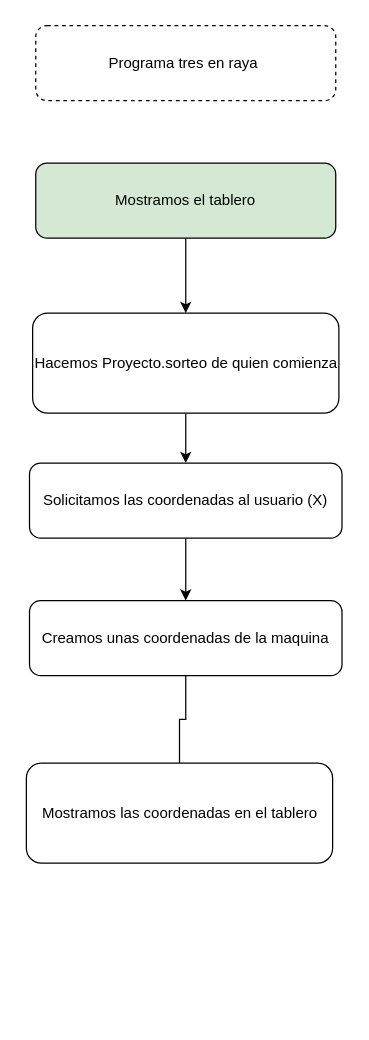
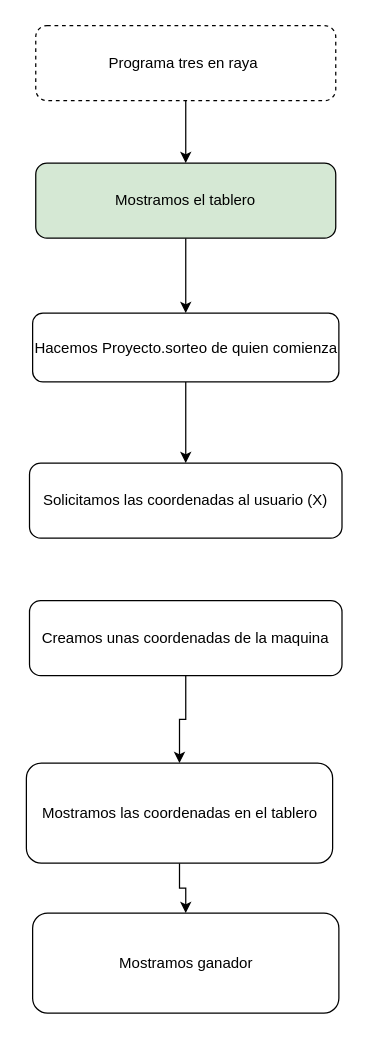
  <mxCell id="0" />
  <mxCell id="1" parent="0" />
+ <mxCell id="2" style="edgeStyle=orthogonalEdgeStyle;rounded=0;orthogonalLoop=1;jettySize=auto;html=1;exitX=0.5;exitY=1;exitDx=0;exitDy=0;entryX=0.5;entryY=0;entryDx=0;entryDy=0;fontFamily=Helvetica;fontSize=12;fontColor=default;" edge="1" parent="1" source="3" target="14"><mxGeometry relative="1" as="geometry" /></mxCell>
  <mxCell id="3" value="Programa tres en raya&amp;nbsp;" style="rounded=1;whiteSpace=wrap;html=1;dashed=1;" parent="1" vertex="1"><mxGeometry x="28" y="20" width="240" height="60" as="geometry" /></mxCell>
- <mxCell id="4" style="edgeStyle=orthogonalEdgeStyle;rounded=0;orthogonalLoop=1;jettySize=auto;html=1;exitX=0.5;exitY=1;exitDx=0;exitDy=0;entryX=0.5;entryY=0;entryDx=0;entryDy=0;" edge="1" parent="1" source="5" target="7"><mxGeometry relative="1" as="geometry" /></mxCell>
  <mxCell id="5" value="Solicitamos las coordenadas al usuario (X)" style="rounded=1;whiteSpace=wrap;html=1;" parent="1" vertex="1"><mxGeometry x="23" y="370" width="250" height="60" as="geometry" /></mxCell>
- <mxCell id="6" style="edgeStyle=orthogonalEdgeStyle;rounded=0;orthogonalLoop=1;jettySize=auto;html=1;exitX=0.5;exitY=1;exitDx=0;exitDy=0;entryX=0.5;entryY=0;entryDx=0;entryDy=0;endArrow=none;" edge="1" parent="1" source="7" target="9"><mxGeometry relative="1" as="geometry" /></mxCell>
+ <mxCell id="6" style="edgeStyle=orthogonalEdgeStyle;rounded=0;orthogonalLoop=1;jettySize=auto;html=1;exitX=0.5;exitY=1;exitDx=0;exitDy=0;entryX=0.5;entryY=0;entryDx=0;entryDy=0;" edge="1" parent="1" source="7" target="9"><mxGeometry relative="1" as="geometry" /></mxCell>
  <mxCell id="7" value="Creamos unas coordenadas de la maquina" style="rounded=1;whiteSpace=wrap;html=1;" parent="1" vertex="1"><mxGeometry x="23" y="480" width="250" height="60" as="geometry" /></mxCell>
+ <mxCell id="8" style="edgeStyle=orthogonalEdgeStyle;rounded=0;orthogonalLoop=1;jettySize=auto;html=1;exitX=0.5;exitY=1;exitDx=0;exitDy=0;entryX=0.5;entryY=0;entryDx=0;entryDy=0;" edge="1" parent="1" source="9" target="10"><mxGeometry relative="1" as="geometry" /></mxCell>
  <mxCell id="9" value="Mostramos las coordenadas en el tablero" style="rounded=1;whiteSpace=wrap;html=1;" parent="1" vertex="1"><mxGeometry x="20.5" y="610" width="245" height="80" as="geometry" /></mxCell>
+ <mxCell id="10" value="Mostramos ganador" style="rounded=1;whiteSpace=wrap;html=1;" vertex="1" parent="1"><mxGeometry x="25.5" y="730" width="245" height="80" as="geometry" /></mxCell>
  <mxCell id="11" style="edgeStyle=orthogonalEdgeStyle;rounded=0;orthogonalLoop=1;jettySize=auto;html=1;exitX=0.5;exitY=1;exitDx=0;exitDy=0;entryX=0.5;entryY=0;entryDx=0;entryDy=0;fontFamily=Helvetica;fontSize=12;fontColor=default;" edge="1" parent="1" source="12" target="5"><mxGeometry relative="1" as="geometry" /></mxCell>
- <mxCell id="12" value="Hacemos Proyecto.sorteo de quien comienza" style="rounded=1;whiteSpace=wrap;html=1;" vertex="1" parent="1"><mxGeometry x="25.5" y="250" width="245" height="80" as="geometry" /></mxCell>
+ <mxCell id="12" value="Hacemos Proyecto.sorteo de quien comienza" style="rounded=1;whiteSpace=wrap;html=1;" vertex="1" parent="1"><mxGeometry x="25.5" y="250" width="245" height="55" as="geometry" /></mxCell>
  <mxCell id="13" style="edgeStyle=orthogonalEdgeStyle;rounded=0;orthogonalLoop=1;jettySize=auto;html=1;exitX=0.5;exitY=1;exitDx=0;exitDy=0;entryX=0.5;entryY=0;entryDx=0;entryDy=0;fontFamily=Helvetica;fontSize=12;fontColor=default;" edge="1" parent="1" source="14" target="12"><mxGeometry relative="1" as="geometry" /></mxCell>
  <mxCell id="14" value="Mostramos el tablero" style="rounded=1;whiteSpace=wrap;html=1;fillColor=#d5e8d4;" vertex="1" parent="1"><mxGeometry x="28" y="130" width="240" height="60" as="geometry" /></mxCell>
